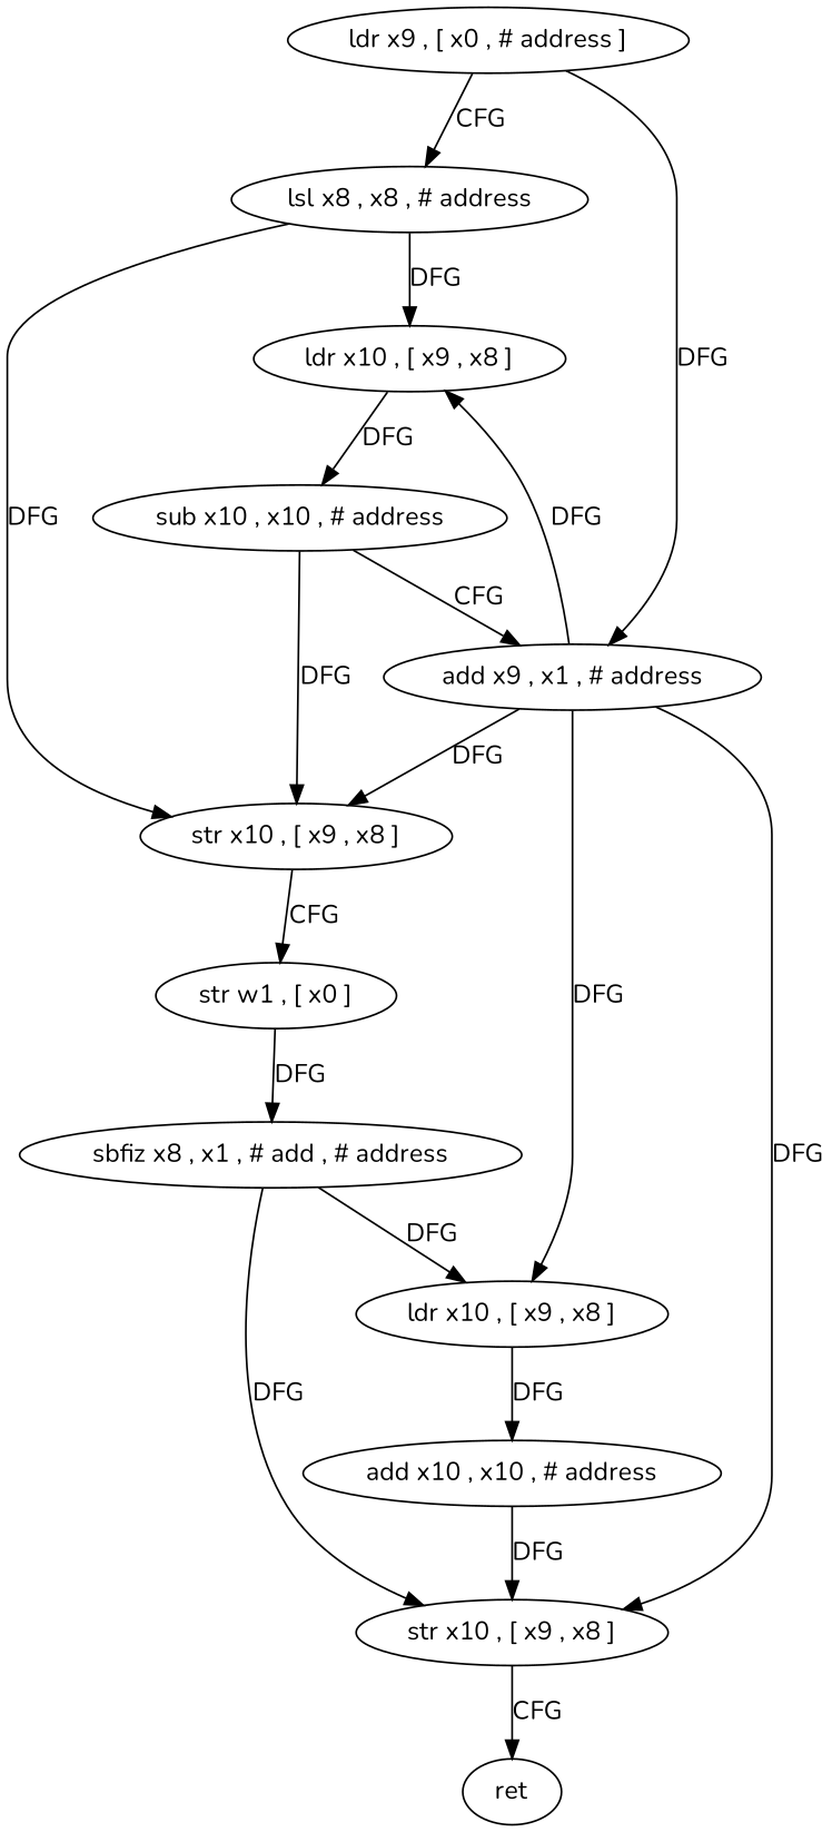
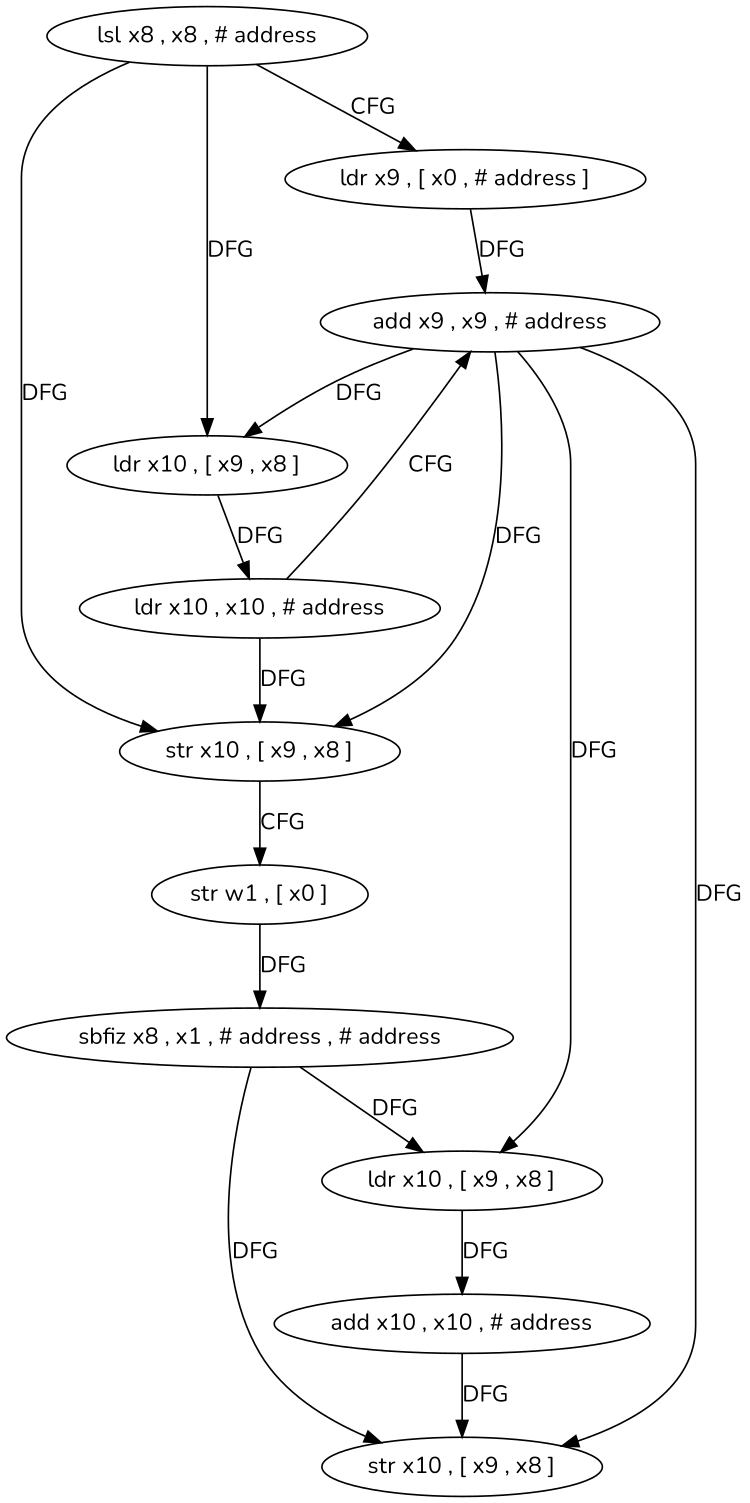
  digraph {
    fontname=Nunito
    node [fontname=Nunito]
    edge [fontname=Nunito]
    n1 [label="ldr x9 , [ x0 , # address ]"]
    n2 [label="lsl x8 , x8 , # address"]
-   n3 [label="add x9 , x1 , # address"]
+   n3 [label="add x9 , x9 , # address"]
    n4 [label="ldr x10 , [ x9 , x8 ]"]
    n5 [label="str x10 , [ x9 , x8 ]"]
    n6 [label="ldr x10 , [ x9 , x8 ]"]
    n7 [label="str x10 , [ x9 , x8 ]"]
-   n8 [label="sub x10 , x10 , # address"]
+   n8 [label="ldr x10 , x10 , # address"]
    n9 [label="str w1 , [ x0 ]"]
    n10 [label="add x10 , x10 , # address"]
-   n11 [label=ret]
-   n12 [label="sbfiz x8 , x1 , # add , # address"]
-   n1 -> n2 [label=CFG]
+   n12 [label="sbfiz x8 , x1 , # address , # address"]
+   n2 -> n1 [label=CFG]
    n1 -> n3 [label=DFG]
    n2 -> n4 [label=DFG]
    n2 -> n5 [label=DFG]
    n3 -> n4 [label=DFG]
    n3 -> n5 [label=DFG]
    n3 -> n6 [label=DFG]
    n3 -> n7 [label=DFG]
    n4 -> n8 [label=DFG]
    n5 -> n9 [label=CFG]
    n6 -> n10 [label=DFG]
-   n7 -> n11 [label=CFG]
    n8 -> n3 [label=CFG]
    n8 -> n5 [label=DFG]
    n9 -> n12 [label=DFG]
    n10 -> n7 [label=DFG]
    n12 -> n6 [label=DFG]
    n12 -> n7 [label=DFG]
  }
